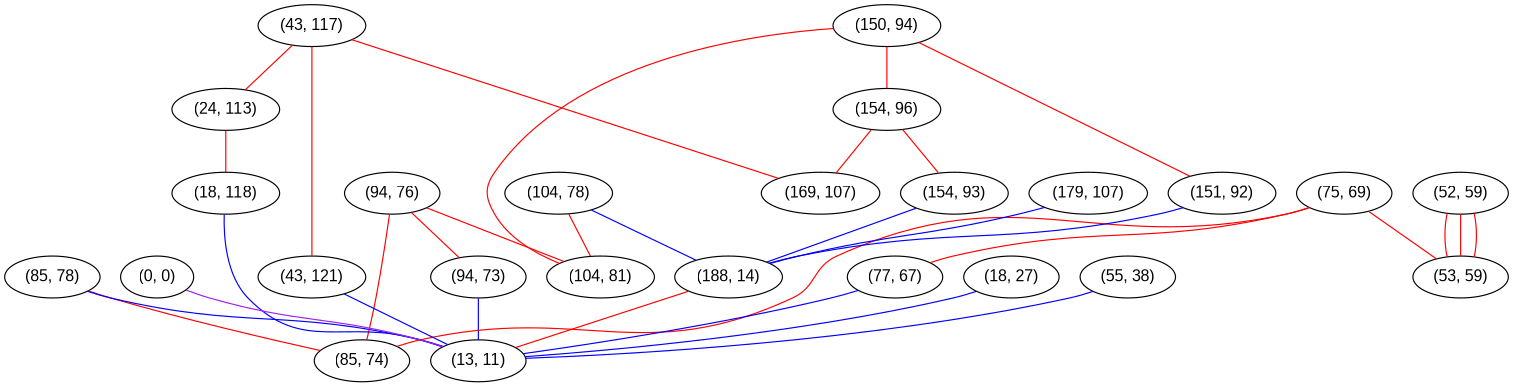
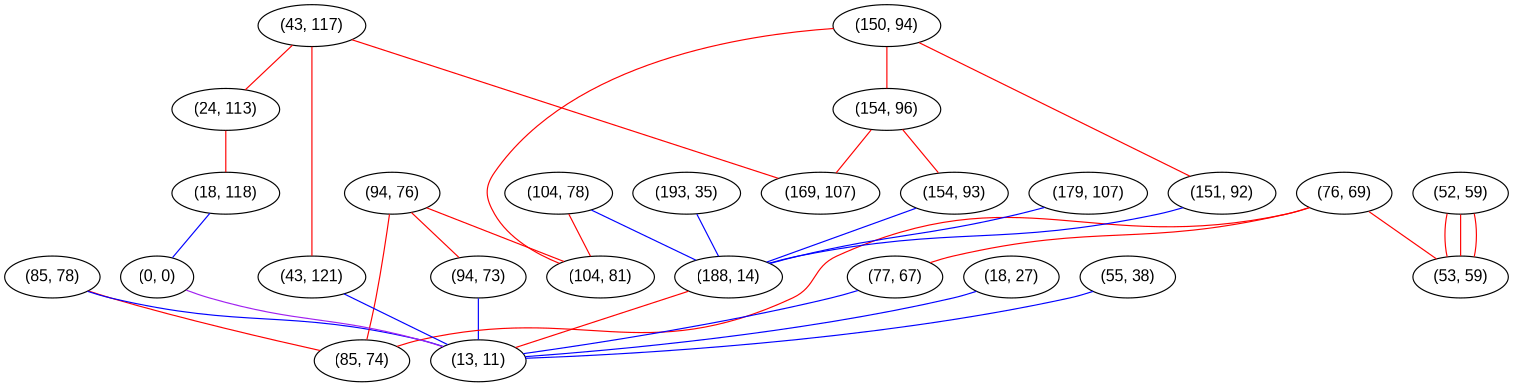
  graph {
    fontname="Liberation Sans"
    node [fontname="Liberation Sans"]
    edge [color=red fontname="Liberation Sans" weight=1]
    "(85, 78)"
    "(85, 74)"
    "(13, 11)"
    "(94, 76)"
    "(94, 73)"
    "(104, 81)"
-   "(76, 69)" [label="(75, 69)"]
+   "(76, 69)"
    "(77, 67)"
    "(53, 59)"
    "(43, 117)"
    "(24, 113)"
    "(43, 121)"
    "(169, 107)"
    n14 [label="(18, 118)"]
+   "(193, 35)"
    "(188, 14)"
    "(18, 27)"
    "(55, 38)"
    "(52, 59)"
    "(150, 94)"
    "(154, 96)"
    "(151, 92)"
    "(154, 93)"
    "(104, 78)"
    "(0, 0)"
    "(179, 107)"
    "(85, 78)" -- "(85, 74)"
    "(85, 78)" -- "(13, 11)" [color=blue weight=3]
    "(94, 76)" -- "(85, 74)"
    "(94, 76)" -- "(94, 73)"
    "(94, 76)" -- "(104, 81)"
    "(94, 73)" -- "(13, 11)" [color=blue weight=3]
    "(76, 69)" -- "(85, 74)"
    "(76, 69)" -- "(77, 67)"
    "(76, 69)" -- "(53, 59)"
    "(77, 67)" -- "(13, 11)" [color=blue weight=3]
    "(43, 117)" -- "(24, 113)"
    "(43, 117)" -- "(43, 121)"
    "(43, 117)" -- "(169, 107)"
    "(24, 113)" -- n14
    "(43, 121)" -- "(13, 11)" [color=blue weight=3]
-   n14 -- "(13, 11)" [color=blue weight=3]
+   n14 -- "(0, 0)" [color=blue weight=3]
+   "(193, 35)" -- "(188, 14)" [color=blue weight=3]
    "(188, 14)" -- "(13, 11)"
    "(18, 27)" -- "(13, 11)" [color=blue weight=3]
    "(55, 38)" -- "(13, 11)" [color=blue weight=3]
    "(52, 59)" -- "(53, 59)"
    "(52, 59)" -- "(53, 59)"
    "(52, 59)" -- "(53, 59)"
    "(150, 94)" -- "(104, 81)"
    "(150, 94)" -- "(154, 96)"
    "(150, 94)" -- "(151, 92)"
    "(154, 96)" -- "(169, 107)"
    "(154, 96)" -- "(154, 93)"
    "(151, 92)" -- "(188, 14)" [color=blue weight=3]
    "(154, 93)" -- "(188, 14)" [color=blue weight=3]
    "(104, 78)" -- "(104, 81)"
    "(104, 78)" -- "(188, 14)" [color=blue weight=3]
    "(0, 0)" -- "(13, 11)" [color=purple weight=4]
    "(179, 107)" -- "(188, 14)" [color=blue weight=3]
  }
